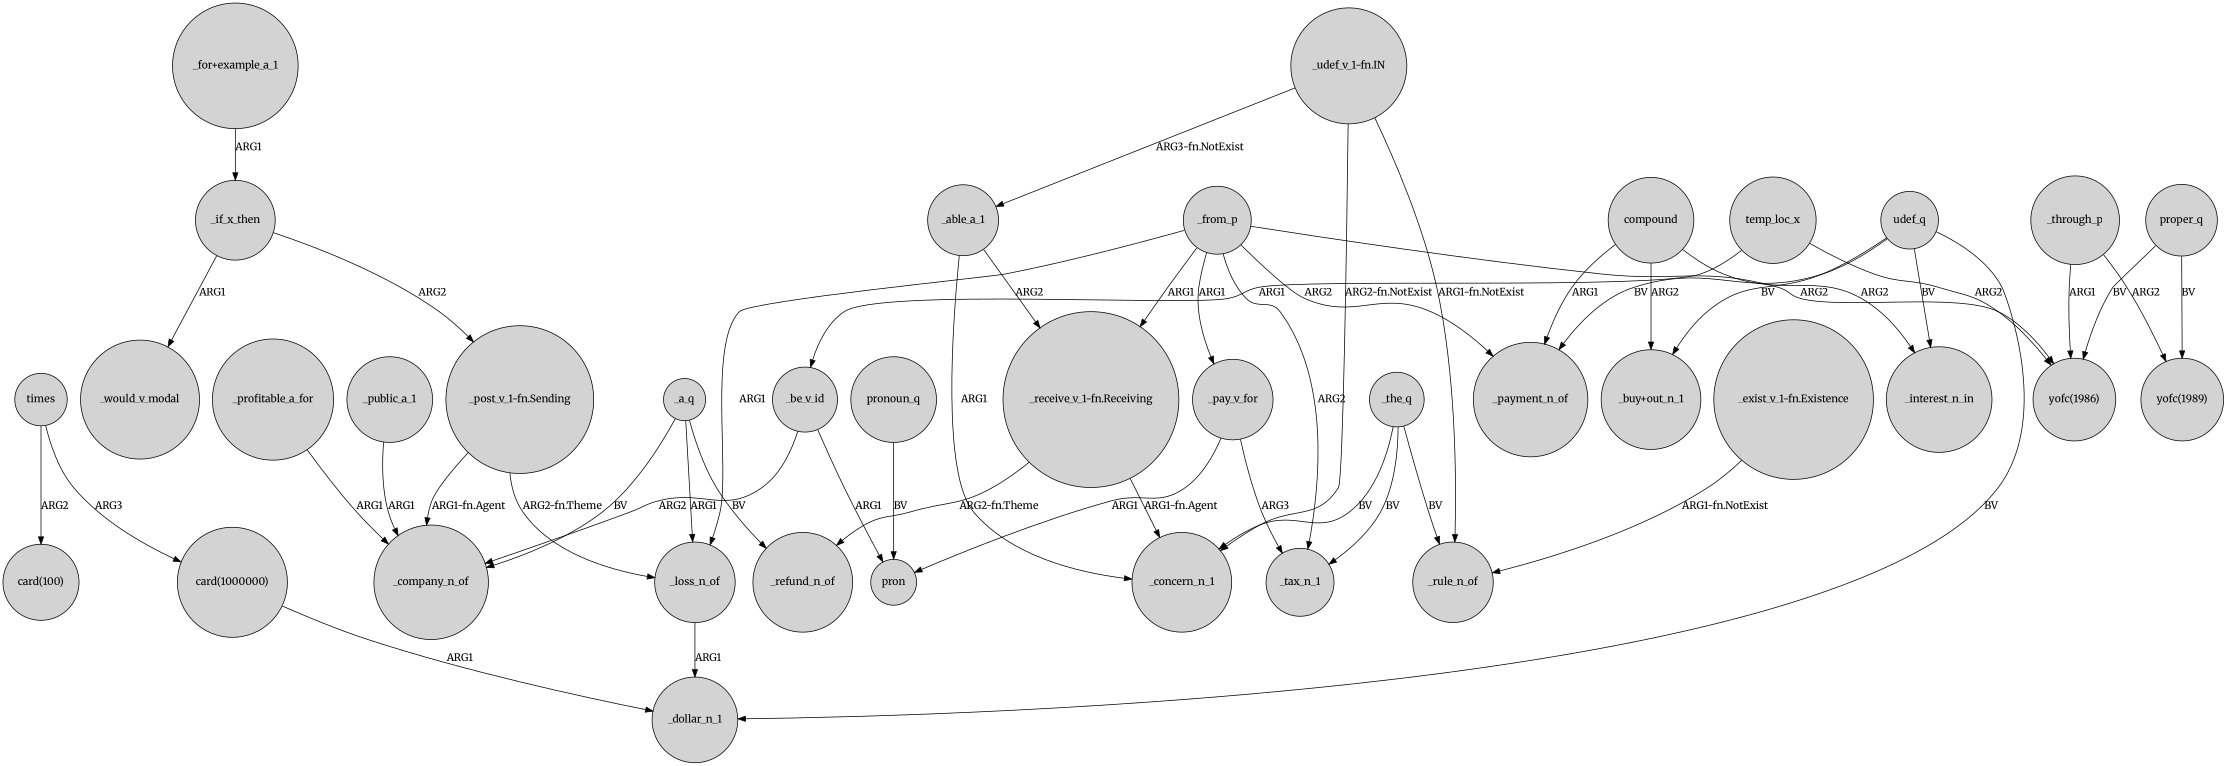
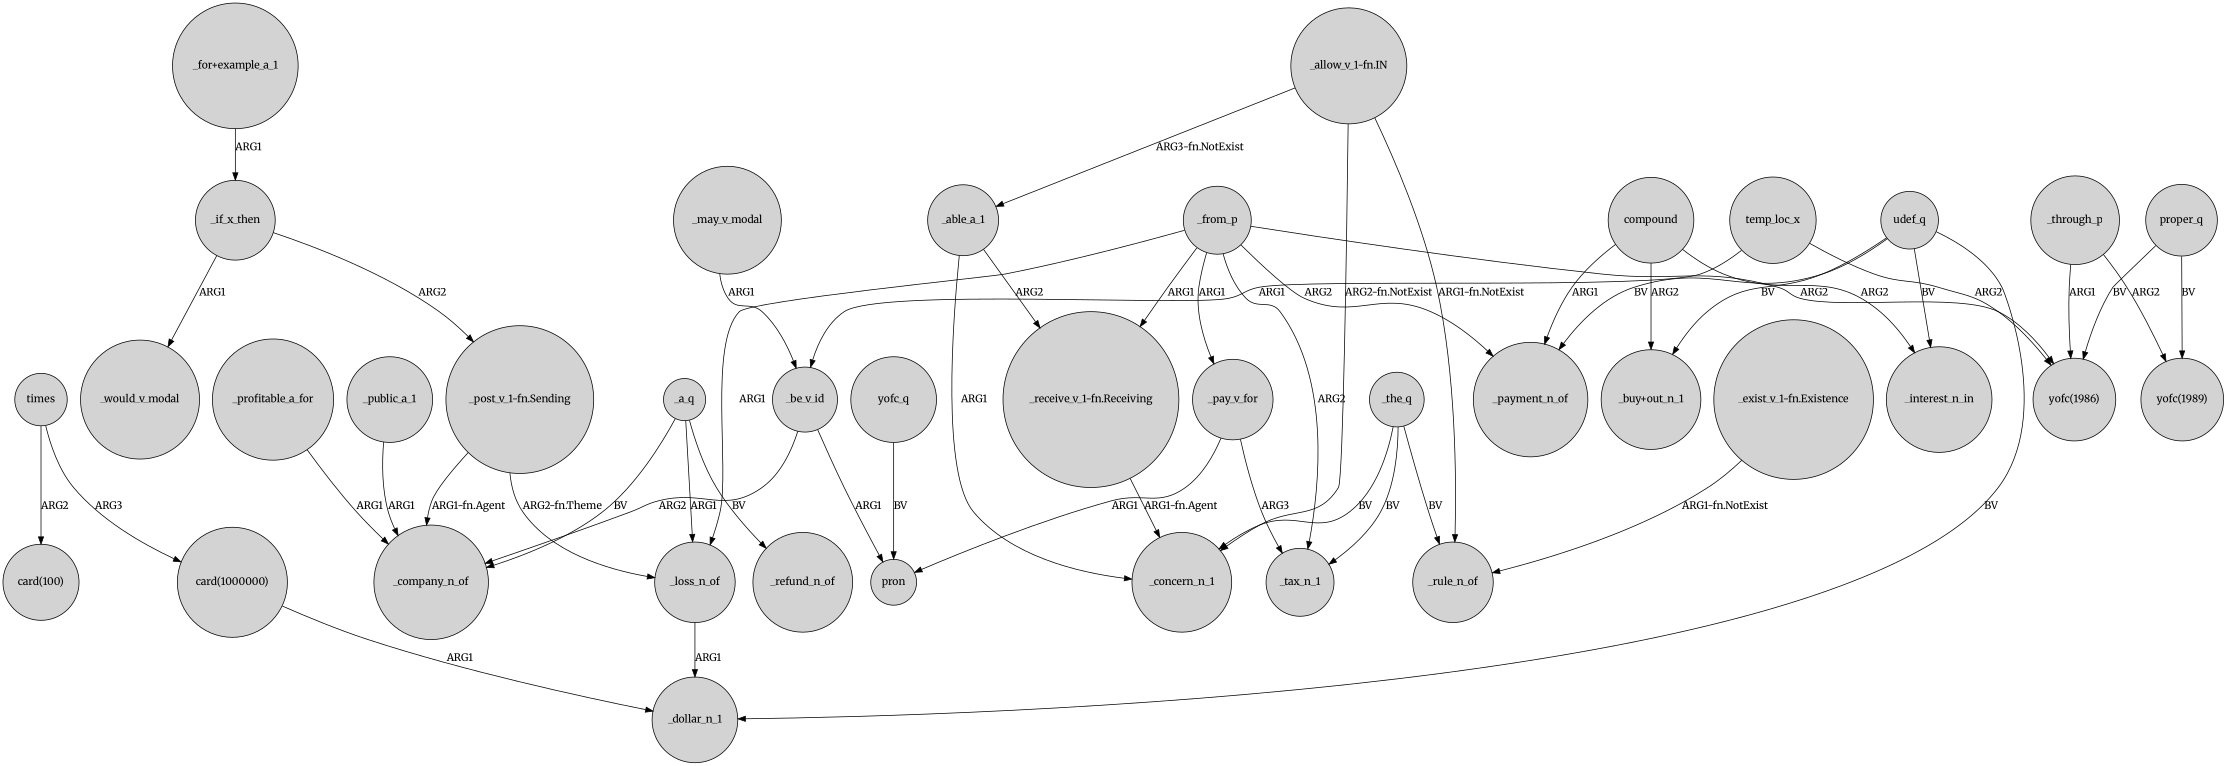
  digraph {
    fontname=Merriweather
    node [fontname=Merriweather shape=circle style=filled]
    edge [fontname=Merriweather]
    "_post_v_1-fn.Sending"
    _loss_n_of
    _company_n_of
    _dollar_n_1
    "card(1000000)"
    _from_p
    _pay_v_for
    _tax_n_1
    "_receive_v_1-fn.Receiving"
    "yofc(1986)"
    _payment_n_of
    pron
    _refund_n_of
    _concern_n_1
    _a_q
    "_exist_v_1-fn.Existence"
    _rule_n_of
    times
    "card(100)"
    _the_q
    _be_v_id
    compound
    "_buy+out_n_1"
    _interest_n_in
    udef_q
    proper_q
    "yofc(1989)"
-   pronoun_q
-   "_allow_v_1-fn.IN" [label="_udef_v_1-fn.IN"]
+   pronoun_q [label=yofc_q]
+   "_allow_v_1-fn.IN"
    _able_a_1
    _profitable_a_for
    temp_loc_x
    _through_p
    _if_x_then
    _would_v_modal
    _public_a_1
+   _may_v_modal
    "_for+example_a_1"
    "_post_v_1-fn.Sending" -> _loss_n_of [label="ARG2-fn.Theme"]
    "_post_v_1-fn.Sending" -> _company_n_of [label="ARG1-fn.Agent"]
    _loss_n_of -> _dollar_n_1 [label=ARG1]
    "card(1000000)" -> _dollar_n_1 [label=ARG1]
    _from_p -> _loss_n_of [label=ARG1]
    _from_p -> _pay_v_for [label=ARG1]
    _from_p -> _tax_n_1 [label=ARG2]
    _from_p -> "_receive_v_1-fn.Receiving" [label=ARG1]
    _from_p -> "yofc(1986)" [label=ARG2]
    _from_p -> _payment_n_of [label=ARG2]
    _pay_v_for -> _tax_n_1 [label=ARG3]
    _pay_v_for -> pron [label=ARG1]
-   "_receive_v_1-fn.Receiving" -> _refund_n_of [label="ARG2-fn.Theme"]
    "_receive_v_1-fn.Receiving" -> _concern_n_1 [label="ARG1-fn.Agent"]
    _a_q -> _loss_n_of [label=ARG1]
    _a_q -> _company_n_of [label=BV]
    _a_q -> _refund_n_of [label=BV]
    "_exist_v_1-fn.Existence" -> _rule_n_of [label="ARG1-fn.NotExist"]
    times -> "card(1000000)" [label=ARG3]
    times -> "card(100)" [label=ARG2]
    _the_q -> _tax_n_1 [label=BV]
    _the_q -> _concern_n_1 [label=BV]
    _the_q -> _rule_n_of [label=BV]
    _be_v_id -> _company_n_of [label=ARG2]
    _be_v_id -> pron [label=ARG1]
    compound -> _payment_n_of [label=ARG1]
    compound -> "_buy+out_n_1" [label=ARG2]
    compound -> _interest_n_in [label=ARG2]
    udef_q -> _dollar_n_1 [label=BV]
    udef_q -> _payment_n_of [label=BV]
    udef_q -> "_buy+out_n_1" [label=BV]
    udef_q -> _interest_n_in [label=BV]
    proper_q -> "yofc(1986)" [label=BV]
    proper_q -> "yofc(1989)" [label=BV]
    pronoun_q -> pron [label=BV]
    "_allow_v_1-fn.IN" -> _concern_n_1 [label="ARG2-fn.NotExist"]
    "_allow_v_1-fn.IN" -> _rule_n_of [label="ARG1-fn.NotExist"]
    "_allow_v_1-fn.IN" -> _able_a_1 [label="ARG3-fn.NotExist"]
    _able_a_1 -> "_receive_v_1-fn.Receiving" [label=ARG2]
    _able_a_1 -> _concern_n_1 [label=ARG1]
    _profitable_a_for -> _company_n_of [label=ARG1]
    temp_loc_x -> "yofc(1986)" [label=ARG2]
    temp_loc_x -> _be_v_id [label=ARG1]
    _through_p -> "yofc(1986)" [label=ARG1]
    _through_p -> "yofc(1989)" [label=ARG2]
    _if_x_then -> "_post_v_1-fn.Sending" [label=ARG2]
    _if_x_then -> _would_v_modal [label=ARG1]
    _public_a_1 -> _company_n_of [label=ARG1]
+   _may_v_modal -> _be_v_id [label=ARG1]
    "_for+example_a_1" -> _if_x_then [label=ARG1]
  }
